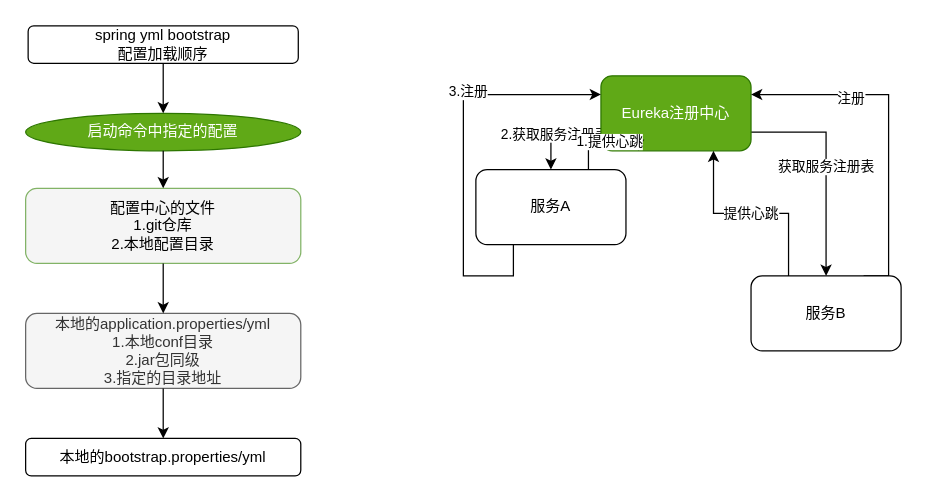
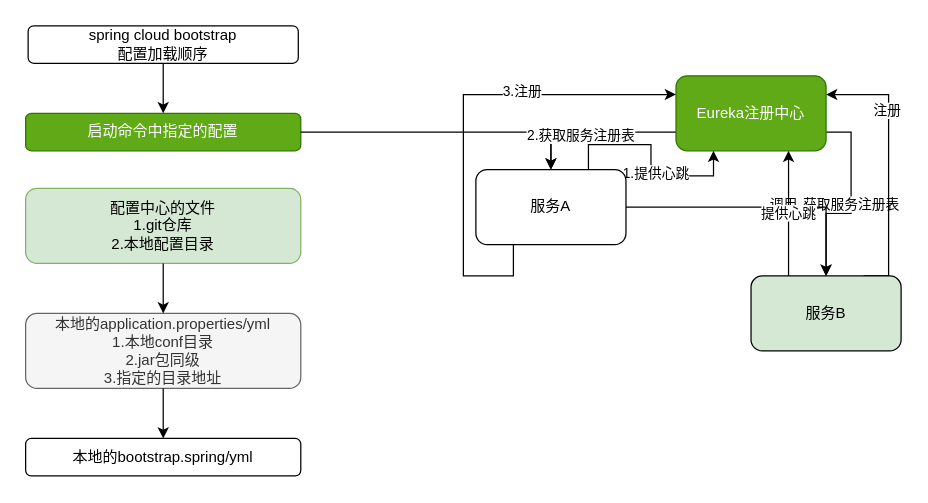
  <mxCell id="0" />
  <mxCell id="1" parent="0" />
  <mxCell id="2" value="" style="group" vertex="1" connectable="0" parent="1"><mxGeometry x="20" y="20" width="220" height="360" as="geometry" /></mxCell>
- <mxCell id="3" value="spring yml bootstrap&lt;br&gt;配置加载顺序" style="rounded=1;whiteSpace=wrap;html=1;" vertex="1" parent="2"><mxGeometry x="2" width="216" height="30" as="geometry" /></mxCell>
- <mxCell id="4" value="启动命令中指定的配置" style="ellipse;whiteSpace=wrap;html=1;fillColor=#60a917;strokeColor=#2D7600;fontColor=#ffffff;" vertex="1" parent="2"><mxGeometry y="70" width="220" height="30" as="geometry" /></mxCell>
+ <mxCell id="3" value="spring cloud bootstrap&lt;br&gt;配置加载顺序" style="rounded=1;whiteSpace=wrap;html=1;" vertex="1" parent="2"><mxGeometry x="2" width="216" height="30" as="geometry" /></mxCell>
+ <mxCell id="4" value="启动命令中指定的配置" style="rounded=1;whiteSpace=wrap;html=1;fillColor=#60a917;strokeColor=#2D7600;fontColor=#ffffff;" vertex="1" parent="2"><mxGeometry y="70" width="220" height="30" as="geometry" /></mxCell>
  <mxCell id="5" style="edgeStyle=orthogonalEdgeStyle;rounded=0;orthogonalLoop=1;jettySize=auto;html=1;" edge="1" parent="2" source="3" target="4"><mxGeometry relative="1" as="geometry" /></mxCell>
- <mxCell id="6" value="配置中心的文件&lt;br&gt;1.git仓库&lt;br&gt;2.本地配置目录" style="rounded=1;whiteSpace=wrap;html=1;fillColor=#f5f5f5;strokeColor=#82b366;" vertex="1" parent="2"><mxGeometry y="130" width="220" height="60" as="geometry" /></mxCell>
- <mxCell id="7" value="" style="edgeStyle=orthogonalEdgeStyle;rounded=0;orthogonalLoop=1;jettySize=auto;html=1;" edge="1" parent="2" source="4" target="6"><mxGeometry relative="1" as="geometry" /></mxCell>
+ <mxCell id="6" value="配置中心的文件&lt;br&gt;1.git仓库&lt;br&gt;2.本地配置目录" style="rounded=1;whiteSpace=wrap;html=1;fillColor=#d5e8d4;strokeColor=#82b366;" vertex="1" parent="2"><mxGeometry y="130" width="220" height="60" as="geometry" /></mxCell>
+ <mxCell id="7" value="" style="edgeStyle=orthogonalEdgeStyle;rounded=0;orthogonalLoop=1;jettySize=auto;html=1;" edge="1" parent="2" source="4" target="22"><mxGeometry relative="1" as="geometry" /></mxCell>
  <mxCell id="8" value="本地的application.properties/yml&lt;br&gt;1.本地conf目录&lt;br&gt;2.jar包同级&lt;br&gt;3.指定的目录地址" style="rounded=1;whiteSpace=wrap;html=1;fillColor=#f5f5f5;strokeColor=#666666;fontColor=#333333;" vertex="1" parent="2"><mxGeometry y="230" width="220" height="60" as="geometry" /></mxCell>
  <mxCell id="9" value="" style="edgeStyle=orthogonalEdgeStyle;rounded=0;orthogonalLoop=1;jettySize=auto;html=1;" edge="1" parent="2" source="6" target="8"><mxGeometry relative="1" as="geometry" /></mxCell>
- <mxCell id="10" value="本地的bootstrap.properties/yml" style="rounded=1;whiteSpace=wrap;html=1;" vertex="1" parent="2"><mxGeometry y="330" width="220" height="30" as="geometry" /></mxCell>
+ <mxCell id="10" value="本地的bootstrap.spring/yml" style="rounded=1;whiteSpace=wrap;html=1;" vertex="1" parent="2"><mxGeometry y="330" width="220" height="30" as="geometry" /></mxCell>
  <mxCell id="11" value="" style="edgeStyle=orthogonalEdgeStyle;rounded=0;orthogonalLoop=1;jettySize=auto;html=1;" edge="1" parent="2" source="8" target="10"><mxGeometry relative="1" as="geometry" /></mxCell>
  <mxCell id="12" style="edgeStyle=orthogonalEdgeStyle;rounded=0;orthogonalLoop=1;jettySize=auto;html=1;exitX=0;exitY=0.75;exitDx=0;exitDy=0;" edge="1" parent="1" source="15" target="22"><mxGeometry relative="1" as="geometry" /></mxCell>
  <mxCell id="13" value="2.获取服务注册表" style="edgeLabel;html=1;align=center;verticalAlign=middle;resizable=0;points=[];" vertex="1" connectable="0" parent="12"><mxGeometry x="0.181" y="2" relative="1" as="geometry"><mxPoint as="offset" /></mxGeometry></mxCell>
  <mxCell id="14" value="获取服务注册表" style="edgeStyle=orthogonalEdgeStyle;rounded=0;orthogonalLoop=1;jettySize=auto;html=1;exitX=1;exitY=0.75;exitDx=0;exitDy=0;" edge="1" parent="1" source="15" target="26"><mxGeometry relative="1" as="geometry" /></mxCell>
- <mxCell id="15" value="Eureka注册中心" style="rounded=1;whiteSpace=wrap;html=1;fillColor=#60a917;strokeColor=#2D7600;fontColor=#ffffff;" vertex="1" parent="1"><mxGeometry x="480" y="60" width="120" height="60" as="geometry" /></mxCell>
+ <mxCell id="15" value="Eureka注册中心" style="rounded=1;whiteSpace=wrap;html=1;fillColor=#60a917;strokeColor=#2D7600;fontColor=#ffffff;" vertex="1" parent="1"><mxGeometry x="540" y="60" width="120" height="60" as="geometry" /></mxCell>
  <mxCell id="16" style="edgeStyle=orthogonalEdgeStyle;rounded=0;orthogonalLoop=1;jettySize=auto;html=1;exitX=0.75;exitY=0;exitDx=0;exitDy=0;entryX=0.25;entryY=1;entryDx=0;entryDy=0;" edge="1" parent="1" source="22" target="15"><mxGeometry relative="1" as="geometry" /></mxCell>
  <mxCell id="17" value="1.提供心跳" style="edgeLabel;html=1;align=center;verticalAlign=middle;resizable=0;points=[];" vertex="1" connectable="0" parent="16"><mxGeometry x="0.115" y="3" relative="1" as="geometry"><mxPoint as="offset" /></mxGeometry></mxCell>
+ <mxCell id="18" style="edgeStyle=orthogonalEdgeStyle;rounded=0;orthogonalLoop=1;jettySize=auto;html=1;exitX=1;exitY=0.5;exitDx=0;exitDy=0;" edge="1" parent="1" source="22" target="26"><mxGeometry relative="1" as="geometry" /></mxCell>
+ <mxCell id="19" value="调用" style="edgeLabel;html=1;align=center;verticalAlign=middle;resizable=0;points=[];" vertex="1" connectable="0" parent="18"><mxGeometry x="0.167" y="3" relative="1" as="geometry"><mxPoint as="offset" /></mxGeometry></mxCell>
  <mxCell id="20" style="edgeStyle=orthogonalEdgeStyle;rounded=0;orthogonalLoop=1;jettySize=auto;html=1;exitX=0.25;exitY=0;exitDx=0;exitDy=0;entryX=0;entryY=0.25;entryDx=0;entryDy=0;" edge="1" parent="1" source="22" target="15"><mxGeometry relative="1" as="geometry"><Array as="points"><mxPoint x="370" y="220" /><mxPoint x="370" y="75" /></Array></mxGeometry></mxCell>
  <mxCell id="21" value="3.注册" style="edgeLabel;html=1;align=center;verticalAlign=middle;resizable=0;points=[];" vertex="1" connectable="0" parent="20"><mxGeometry x="0.436" y="3" relative="1" as="geometry"><mxPoint as="offset" /></mxGeometry></mxCell>
  <mxCell id="22" value="服务A" style="rounded=1;whiteSpace=wrap;html=1;" vertex="1" parent="1"><mxGeometry x="380" y="135" width="120" height="60" as="geometry" /></mxCell>
  <mxCell id="23" value="&lt;span style=&quot;color: rgb(0 , 0 , 0) ; font-family: &amp;#34;helvetica&amp;#34; ; font-size: 11px ; font-style: normal ; font-weight: 400 ; letter-spacing: normal ; text-align: center ; text-indent: 0px ; text-transform: none ; word-spacing: 0px ; background-color: rgb(255 , 255 , 255) ; display: inline ; float: none&quot;&gt;提供心跳&lt;/span&gt;" style="edgeStyle=orthogonalEdgeStyle;rounded=0;orthogonalLoop=1;jettySize=auto;html=1;exitX=0.25;exitY=0;exitDx=0;exitDy=0;entryX=0.75;entryY=1;entryDx=0;entryDy=0;" edge="1" parent="1" source="26" target="15"><mxGeometry relative="1" as="geometry" /></mxCell>
  <mxCell id="24" style="edgeStyle=orthogonalEdgeStyle;rounded=0;orthogonalLoop=1;jettySize=auto;html=1;exitX=0.75;exitY=0;exitDx=0;exitDy=0;entryX=1;entryY=0.25;entryDx=0;entryDy=0;" edge="1" parent="1" source="26" target="15"><mxGeometry relative="1" as="geometry"><Array as="points"><mxPoint x="710" y="220" /><mxPoint x="710" y="75" /></Array></mxGeometry></mxCell>
  <mxCell id="25" value="注册" style="edgeLabel;html=1;align=center;verticalAlign=middle;resizable=0;points=[];" vertex="1" connectable="0" parent="24"><mxGeometry x="0.424" y="2" relative="1" as="geometry"><mxPoint as="offset" /></mxGeometry></mxCell>
- <mxCell id="26" value="服务B" style="rounded=1;whiteSpace=wrap;html=1;" vertex="1" parent="1"><mxGeometry x="600" y="220" width="120" height="60" as="geometry" /></mxCell>
+ <mxCell id="26" value="服务B" style="rounded=1;whiteSpace=wrap;html=1;fillColor=#d5e8d4;" vertex="1" parent="1"><mxGeometry x="600" y="220" width="120" height="60" as="geometry" /></mxCell>
